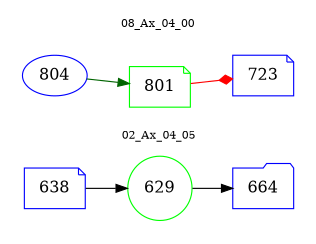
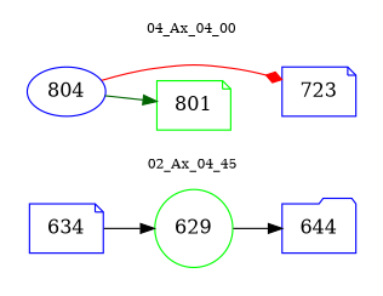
  digraph {
    rankdir=LR
    node [color=blue shape=note]
    edge [arrowhead=normal color=black]
-   n1 [label=638]
+   n1 [label=634]
    n2 [color=green label=629 shape=circle]
-   n3 [label=664 shape=folder]
+   n3 [label=644 shape=folder]
    n4 [label=804 shape=ellipse]
    n5 [color=green label=801]
    n6 [label=723]
    subgraph cluster_1 {
      color=white
      fontsize=10
-     label="02_Ax_04_05"
+     label="02_Ax_04_45"
      n1
      n2
      n3
    }
    subgraph cluster_2 {
      color=white
      fontsize=10
-     label="08_Ax_04_00"
+     label="04_Ax_04_00"
      n4
      n5
      n6
    }
    n1 -> n2
    n2 -> n3
    n4 -> n5 [color=darkgreen]
-   n5 -> n6 [arrowhead=diamond color=red]
+   n4 -> n6 [arrowhead=diamond color=red]
  }
